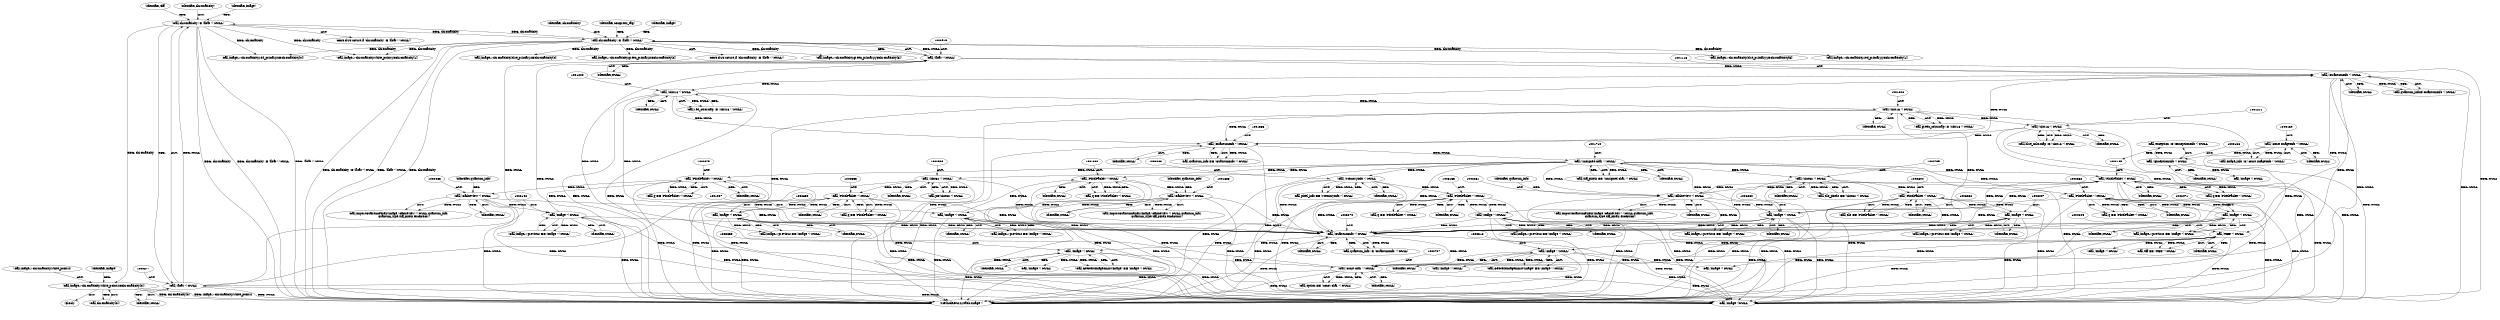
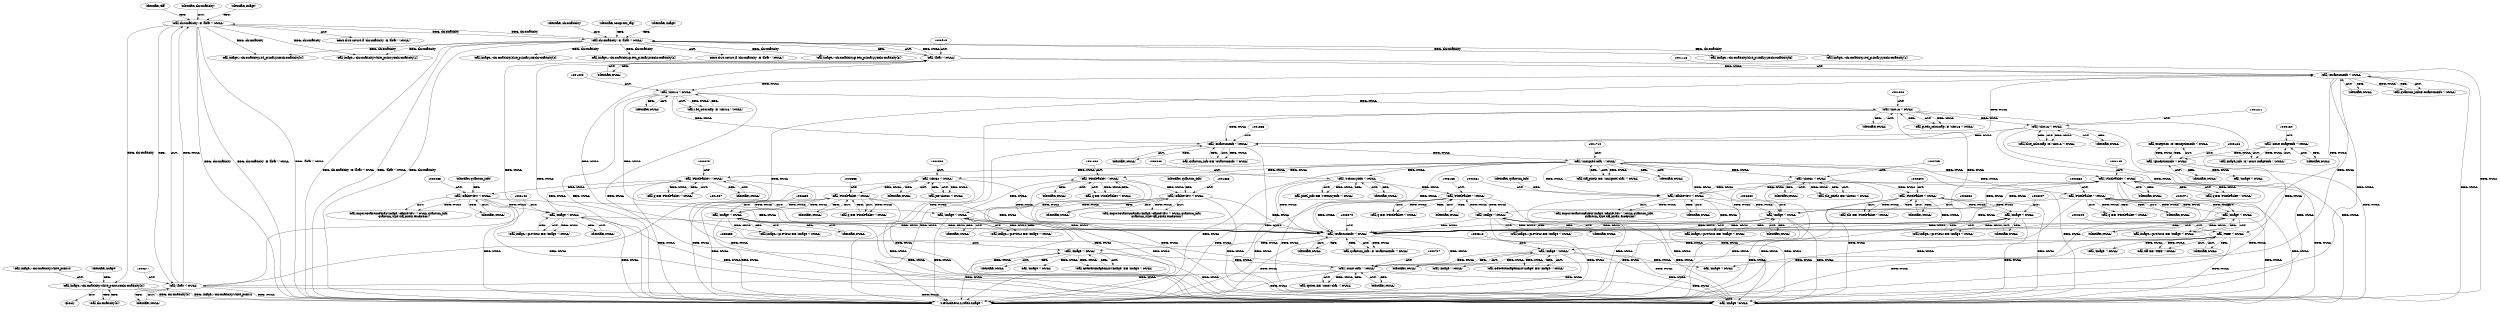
  digraph {
    n1 [label="(Call,image->chromaticity.white_point.x=chromaticity[0])"]
    n2 [label="(Block,)"]
    n3 [label="(Call,chromaticity[0])"]
    n4 [label="(MethodReturn,static Image *)"]
    n5 [label="(Call,chromaticity != (float *) NULL)"]
    n6 [label="(Call,chromaticity != (float *) NULL)"]
    n7 [label="(Call,(float *) NULL)"]
    n8 [label="(Call,image->chromaticity.red_primary.x=chromaticity[0])"]
    n9 [label="(Call,image->chromaticity.white_point.y=chromaticity[1])"]
    n10 [label="(ControlStructure,if (chromaticity != (float *) NULL))"]
    n11 [label="(Call,(float *) NULL)"]
    n12 [label="(Call,image->chromaticity.blue_primary.y=chromaticity[5])"]
    n13 [label="(Call,image->chromaticity.red_primary.y=chromaticity[1])"]
    n14 [label="(Call,image->chromaticity.blue_primary.x=chromaticity[4])"]
    n15 [label="(Call,image->chromaticity.green_primary.x=chromaticity[2])"]
    n16 [label="(ControlStructure,if (chromaticity != (float *) NULL))"]
    n17 [label="(Call,image->chromaticity.green_primary.y=chromaticity[3])"]
    n18 [label="(Call,(QuantumInfo *) NULL)"]
    n19 [label="(Call,(Image *)NULL)"]
    n20 [label="(Identifier,NULL)"]
    n21 [label="(Identifier,NULL)"]
    n22 [label="(Call,(QuantumInfo *) NULL)"]
    n23 [label="(Call,(QuantumInfo *) NULL)"]
    n24 [label="(Call,(uint16 *) NULL)"]
    n25 [label="(Identifier,NULL)"]
    n26 [label="(Call,quantum_info=(QuantumInfo *) NULL)"]
    n27 [label="(Call,(const char *) NULL)"]
    n28 [label="(Identifier,NULL)"]
    n29 [label="(Call,option == (const char *) NULL)"]
    n30 [label="(Call,(Image *) NULL)"]
    n31 [label="(Identifier,NULL)"]
    n32 [label="(Call,quantum_info != (QuantumInfo *) NULL)"]
    n33 [label="(Call,(Image *) NULL)"]
    n34 [label="(Call,GetNextImageInList(image) == (Image *) NULL)"]
    n35 [label="(Identifier,NULL)"]
    n36 [label="(Call,(Image *) NULL)"]
    n37 [label="(Call,(PixelPacket *) NULL)"]
    n38 [label="(Call,image->previous == (Image *) NULL)"]
    n39 [label="(Identifier,NULL)"]
    n40 [label="(Call,(CacheView *) NULL)"]
    n41 [label="(Call,q == (PixelPacket *) NULL)"]
    n42 [label="(Identifier,NULL)"]
    n43 [label="(Call,ImportQuantumPixels(image,(CacheView *) NULL,quantum_info,\n            quantum_type,tiff_pixels,exception))"]
    n44 [label="(Identifier,NULL)"]
    n45 [label="(Call,(unsigned char *) NULL)"]
    n46 [label="(Call,(uint32 *) NULL)"]
    n47 [label="(Call,(PixelPacket *) NULL)"]
    n48 [label="(Call,(Image *) NULL)"]
    n49 [label="(Call,(CacheView *) NULL)"]
    n50 [label="(Call,(PixelPacket *) NULL)"]
    n51 [label="(Call,(MemoryInfo *) NULL)"]
    n52 [label="(Call,(PixelPacket *) NULL)"]
    n53 [label="(Call,(uint32 *) NULL)"]
    n54 [label="(Call,tiff_pixels == (unsigned char *) NULL)"]
    n55 [label="(Identifier,NULL)"]
    n56 [label="(Call,(PixelPacket *) NULL)"]
    n57 [label="(Identifier,NULL)"]
    n58 [label="(Call,p=(uint32 *) NULL)"]
    n59 [label="(Identifier,NULL)"]
    n60 [label="(Call,q == (PixelPacket *) NULL)"]
    n61 [label="(Identifier,NULL)"]
    n62 [label="(Call,image->previous == (Image *) NULL)"]
    n63 [label="(Identifier,NULL)"]
    n64 [label="(Call,ImportQuantumPixels(image,(CacheView *) NULL,quantum_info,\n              quantum_type,tiff_pixels,exception))"]
    n65 [label="(Call,(CacheView *) NULL)"]
    n66 [label="(Identifier,NULL)"]
    n67 [label="(Call,q == (PixelPacket *) NULL)"]
    n68 [label="(Call,(PixelPacket *) NULL)"]
    n69 [label="(Identifier,NULL)"]
    n70 [label="(Call,pixel_info == (MemoryInfo *) NULL)"]
    n71 [label="(Call,(Image *) NULL)"]
    n72 [label="(Call,q == (PixelPacket *) NULL)"]
    n73 [label="(Identifier,NULL)"]
    n74 [label="(Call,(PixelPacket *) NULL)"]
    n75 [label="(Identifier,NULL)"]
    n76 [label="(Call,tile_pixels == (uint32 *) NULL)"]
    n77 [label="(Call,quantum_info == (QuantumInfo *) NULL)"]
    n78 [label="(Identifier,NULL)"]
    n79 [label="(Call,(uint16 *) NULL)"]
    n80 [label="(Call,blue_colormap != (uint16 *) NULL)"]
    n81 [label="(Identifier,NULL)"]
    n82 [label="(Call,(uint16 *) NULL)"]
    n83 [label="(Call,green_colormap != (uint16 *) NULL)"]
    n84 [label="(Identifier,NULL)"]
    n85 [label="(Identifier,NULL)"]
    n86 [label="(Call,red_colormap != (uint16 *) NULL)"]
    n87 [label="(Call,(Image *) NULL)"]
    n88 [label="(Identifier,NULL)"]
    n89 [label="(Call,q == (PixelPacket *) NULL)"]
    n90 [label="(Identifier,NULL)"]
    n91 [label="(Call,image->previous == (Image *) NULL)"]
    n92 [label="(Call,(Image *) NULL)"]
    n93 [label="(Call,ImportQuantumPixels(image,(CacheView *) NULL,quantum_info,\n            quantum_type,tiff_pixels,exception))"]
    n94 [label="(Identifier,NULL)"]
    n95 [label="(Identifier,NULL)"]
    n96 [label="(Call,image->previous == (Image *) NULL)"]
    n97 [label="(Call,(Image *) NULL)"]
    n98 [label="(Call,image->previous == (Image *) NULL)"]
    n99 [label="(Identifier,NULL)"]
    n100 [label="(Call,q == (PixelPacket *) NULL)"]
    n101 [label="(Identifier,NULL)"]
    n102 [label="(Identifier,NULL)"]
    n103 [label="(Call,image->previous == (Image *) NULL)"]
    n104 [label="(Call,(Image *) NULL)"]
    n105 [label="(Call,tile == (PixelPacket *) NULL)"]
    n106 [label="(Identifier,NULL)"]
    n107 [label="(Call,image->previous == (Image *) NULL)"]
    n108 [label="(Identifier,NULL)"]
    n109 [label="(Call,(Image *) NULL)"]
    n110 [label="(Call,(Image *) NULL)"]
    n111 [label="(Identifier,NULL)"]
    n112 [label="(Call,(Image *) NULL)"]
    n113 [label="(Call,GetNextImageInList(image) == (Image *) NULL)"]
    n114 [label="(Call,(TIFF *) NULL)"]
    n115 [label="(Call,(Image *) NULL)"]
    n116 [label="(Call,tiff == (TIFF *) NULL)"]
    n117 [label="(Identifier,NULL)"]
    n118 [label="(Call,(ExceptionInfo *) NULL)"]
    n119 [label="(Call,(Image *) NULL)"]
    n120 [label="(Identifier,NULL)"]
    n121 [label="(Call,exception != (ExceptionInfo *) NULL)"]
    n122 [label="(Call,(const ImageInfo *) NULL)"]
    n123 [label="(Identifier,NULL)"]
    n124 [label="(Call,image_info != (const ImageInfo *) NULL)"]
    n125 [label="(Identifier,chromaticity)"]
    n126 [label="(Identifier,compress_tag)"]
    n127 [label="(Identifier,image)"]
    n128 [label="(Identifier,quantum_info)"]
    n129 [label="(Identifier,tiff)"]
    n130 [label="(Identifier,image)"]
    n131 [label="(Identifier,chromaticity)"]
    n132 [label="(Identifier,image)"]
    n133 [label="(Identifier,quantum_info)"]
    n134 [label="(Identifier,quantum_info)"]
    n135 [label="(Call,image->chromaticity.white_point.x)"]
    1000915
    1000877
    1000737
    1003270
    1002102
    1002083
    1002075
    1001710
    1001383
    1001211
    1001206
    1001200
    1001116
    1002533
    1002650
    1002500
    1002185
    1002280
    1002261
    1001888
    1001880
    1001907
    1003232
    1003153
    1003083
    1002352
    1002471
    1002739
    1002804
    1003007
    1000318
    1000244
    1000186
    1000159
    1003353
    n1 -> n2 [label="AST: "]
    n1 -> n3 [label="CFG: "]
    n1 -> n4 [label="DDG: image->chromaticity.white_point.x"]
    n1 -> n4 [label="DDG: chromaticity[0]"]
-   n3 -> n1 [label="AST: "]
+   n3 -> n1 [label="CFG: "]
    n5 -> n1 [label="DDG: chromaticity"]
    n5 -> n4 [label="DDG: chromaticity != (float *) NULL"]
    n5 -> n4 [label="DDG: (float *) NULL"]
    n5 -> n4 [label="DDG: chromaticity"]
    n5 -> n6 [label="DDG: chromaticity"]
    n5 -> n7 [label="CFG: "]
    n5 -> n8 [label="DDG: chromaticity"]
    n5 -> n9 [label="DDG: chromaticity"]
    n5 -> n10 [label="AST: "]
    n6 -> n4 [label="DDG: chromaticity != (float *) NULL"]
    n6 -> n4 [label="DDG: (float *) NULL"]
    n6 -> n4 [label="DDG: chromaticity"]
    n6 -> n5 [label="DDG: chromaticity"]
    n6 -> n8 [label="DDG: chromaticity"]
    n6 -> n9 [label="DDG: chromaticity"]
    n6 -> n11 [label="CFG: "]
    n6 -> n12 [label="DDG: chromaticity"]
    n6 -> n13 [label="DDG: chromaticity"]
    n6 -> n14 [label="DDG: chromaticity"]
    n6 -> n15 [label="DDG: chromaticity"]
    n6 -> n16 [label="AST: "]
    n6 -> n17 [label="DDG: chromaticity"]
    n7 -> n4 [label="DDG: NULL"]
    n7 -> n5 [label="AST: "]
    n7 -> n5 [label="DDG: NULL"]
    n7 -> n11 [label="DDG: NULL"]
    n7 -> n18 [label="DDG: NULL"]
    n7 -> n19 [label="DDG: NULL"]
    n7 -> n20 [label="CFG: "]
    n11 -> n4 [label="DDG: NULL"]
    n11 -> n6 [label="AST: "]
    n11 -> n6 [label="DDG: NULL"]
    n11 -> n18 [label="DDG: NULL"]
    n11 -> n19 [label="DDG: NULL"]
    n11 -> n21 [label="CFG: "]
    n18 -> n4 [label="DDG: NULL"]
    n18 -> n19 [label="DDG: NULL"]
    n18 -> n22 [label="DDG: NULL"]
    n18 -> n23 [label="DDG: NULL"]
    n18 -> n24 [label="DDG: NULL"]
    n18 -> n25 [label="CFG: "]
    n18 -> n26 [label="AST: "]
    n18 -> n26 [label="DDG: NULL"]
    n20 -> n7 [label="AST: "]
    n21 -> n11 [label="AST: "]
    n22 -> n4 [label="DDG: NULL"]
    n22 -> n19 [label="DDG: NULL"]
    n22 -> n27 [label="DDG: NULL"]
    n22 -> n30 [label="DDG: NULL"]
    n22 -> n31 [label="CFG: "]
    n22 -> n32 [label="AST: "]
    n22 -> n32 [label="DDG: NULL"]
    n23 -> n4 [label="DDG: NULL"]
    n23 -> n19 [label="DDG: NULL"]
    n23 -> n45 [label="DDG: NULL"]
    n23 -> n77 [label="AST: "]
    n23 -> n77 [label="DDG: NULL"]
    n23 -> n78 [label="CFG: "]
    n24 -> n4 [label="DDG: NULL"]
    n24 -> n19 [label="DDG: NULL"]
    n24 -> n22 [label="DDG: NULL"]
    n24 -> n23 [label="DDG: NULL"]
    n24 -> n82 [label="DDG: NULL"]
    n24 -> n85 [label="CFG: "]
    n24 -> n86 [label="AST: "]
    n24 -> n86 [label="DDG: NULL"]
    n25 -> n18 [label="AST: "]
    n26 -> n18 [label="CFG: "]
    n27 -> n4 [label="DDG: NULL"]
    n27 -> n7 [label="DDG: NULL"]
    n27 -> n11 [label="DDG: NULL"]
    n27 -> n18 [label="DDG: NULL"]
    n27 -> n19 [label="DDG: NULL"]
    n27 -> n28 [label="CFG: "]
    n27 -> n29 [label="AST: "]
    n27 -> n29 [label="DDG: NULL"]
    n28 -> n27 [label="AST: "]
    n29 -> n27 [label="CFG: "]
    n30 -> n4 [label="DDG: NULL"]
    n30 -> n19 [label="DDG: NULL"]
    n30 -> n27 [label="DDG: NULL"]
    n30 -> n33 [label="DDG: NULL"]
    n30 -> n34 [label="AST: "]
    n30 -> n34 [label="DDG: NULL"]
    n30 -> n35 [label="CFG: "]
    n31 -> n22 [label="AST: "]
    n32 -> n22 [label="CFG: "]
    n34 -> n30 [label="CFG: "]
    n35 -> n30 [label="AST: "]
    n36 -> n4 [label="DDG: NULL"]
    n36 -> n19 [label="DDG: NULL"]
    n36 -> n22 [label="DDG: NULL"]
    n36 -> n37 [label="DDG: NULL"]
    n36 -> n38 [label="AST: "]
    n36 -> n38 [label="DDG: NULL"]
    n36 -> n39 [label="CFG: "]
    n37 -> n4 [label="DDG: NULL"]
    n37 -> n19 [label="DDG: NULL"]
    n37 -> n22 [label="DDG: NULL"]
    n37 -> n40 [label="DDG: NULL"]
    n37 -> n41 [label="AST: "]
    n37 -> n41 [label="DDG: NULL"]
    n37 -> n42 [label="CFG: "]
    n38 -> n36 [label="CFG: "]
    n39 -> n36 [label="AST: "]
    n40 -> n4 [label="DDG: NULL"]
    n40 -> n19 [label="DDG: NULL"]
    n40 -> n22 [label="DDG: NULL"]
    n40 -> n36 [label="DDG: NULL"]
    n40 -> n43 [label="AST: "]
    n40 -> n43 [label="DDG: NULL"]
    n40 -> n44 [label="CFG: "]
    n41 -> n37 [label="CFG: "]
    n42 -> n37 [label="AST: "]
    n44 -> n40 [label="AST: "]
    n45 -> n4 [label="DDG: NULL"]
    n45 -> n19 [label="DDG: NULL"]
    n45 -> n22 [label="DDG: NULL"]
    n45 -> n37 [label="DDG: NULL"]
    n45 -> n46 [label="DDG: NULL"]
    n45 -> n47 [label="DDG: NULL"]
    n45 -> n48 [label="DDG: NULL"]
    n45 -> n49 [label="DDG: NULL"]
    n45 -> n50 [label="DDG: NULL"]
    n45 -> n51 [label="DDG: NULL"]
    n45 -> n52 [label="DDG: NULL"]
    n45 -> n53 [label="DDG: NULL"]
    n45 -> n54 [label="AST: "]
    n45 -> n54 [label="DDG: NULL"]
    n45 -> n55 [label="CFG: "]
    n46 -> n4 [label="DDG: NULL"]
    n46 -> n19 [label="DDG: NULL"]
    n46 -> n22 [label="DDG: NULL"]
    n46 -> n56 [label="DDG: NULL"]
    n46 -> n57 [label="CFG: "]
    n46 -> n58 [label="AST: "]
    n46 -> n58 [label="DDG: NULL"]
    n47 -> n4 [label="DDG: NULL"]
    n47 -> n19 [label="DDG: NULL"]
    n47 -> n22 [label="DDG: NULL"]
    n47 -> n48 [label="DDG: NULL"]
    n47 -> n49 [label="DDG: NULL"]
    n47 -> n59 [label="CFG: "]
    n47 -> n60 [label="AST: "]
    n47 -> n60 [label="DDG: NULL"]
    n48 -> n4 [label="DDG: NULL"]
    n48 -> n19 [label="DDG: NULL"]
    n48 -> n22 [label="DDG: NULL"]
    n48 -> n47 [label="DDG: NULL"]
    n48 -> n61 [label="CFG: "]
    n48 -> n62 [label="AST: "]
    n48 -> n62 [label="DDG: NULL"]
    n49 -> n4 [label="DDG: NULL"]
    n49 -> n19 [label="DDG: NULL"]
    n49 -> n22 [label="DDG: NULL"]
    n49 -> n47 [label="DDG: NULL"]
    n49 -> n48 [label="DDG: NULL"]
    n49 -> n63 [label="CFG: "]
    n49 -> n64 [label="AST: "]
    n49 -> n64 [label="DDG: NULL"]
    n50 -> n4 [label="DDG: NULL"]
    n50 -> n19 [label="DDG: NULL"]
    n50 -> n22 [label="DDG: NULL"]
    n50 -> n65 [label="DDG: NULL"]
    n50 -> n66 [label="CFG: "]
    n50 -> n67 [label="AST: "]
    n50 -> n67 [label="DDG: NULL"]
    n51 -> n4 [label="DDG: NULL"]
    n51 -> n19 [label="DDG: NULL"]
    n51 -> n22 [label="DDG: NULL"]
    n51 -> n68 [label="DDG: NULL"]
    n51 -> n69 [label="CFG: "]
    n51 -> n70 [label="AST: "]
    n51 -> n70 [label="DDG: NULL"]
    n52 -> n4 [label="DDG: NULL"]
    n52 -> n19 [label="DDG: NULL"]
    n52 -> n22 [label="DDG: NULL"]
    n52 -> n71 [label="DDG: NULL"]
    n52 -> n72 [label="AST: "]
    n52 -> n72 [label="DDG: NULL"]
    n52 -> n73 [label="CFG: "]
    n53 -> n4 [label="DDG: NULL"]
    n53 -> n19 [label="DDG: NULL"]
    n53 -> n22 [label="DDG: NULL"]
    n53 -> n74 [label="DDG: NULL"]
    n53 -> n75 [label="CFG: "]
    n53 -> n76 [label="AST: "]
    n53 -> n76 [label="DDG: NULL"]
    n54 -> n45 [label="CFG: "]
    n55 -> n45 [label="AST: "]
    n56 -> n4 [label="DDG: NULL"]
    n56 -> n19 [label="DDG: NULL"]
    n56 -> n22 [label="DDG: NULL"]
    n56 -> n87 [label="DDG: NULL"]
    n56 -> n88 [label="CFG: "]
    n56 -> n89 [label="AST: "]
    n56 -> n89 [label="DDG: NULL"]
    n57 -> n46 [label="AST: "]
    n58 -> n46 [label="CFG: "]
    n59 -> n47 [label="AST: "]
    n60 -> n47 [label="CFG: "]
    n61 -> n48 [label="AST: "]
    n62 -> n48 [label="CFG: "]
    n63 -> n49 [label="AST: "]
    n65 -> n4 [label="DDG: NULL"]
    n65 -> n19 [label="DDG: NULL"]
    n65 -> n22 [label="DDG: NULL"]
    n65 -> n92 [label="DDG: NULL"]
    n65 -> n93 [label="AST: "]
    n65 -> n93 [label="DDG: NULL"]
    n65 -> n94 [label="CFG: "]
    n66 -> n50 [label="AST: "]
    n67 -> n50 [label="CFG: "]
    n68 -> n4 [label="DDG: NULL"]
    n68 -> n19 [label="DDG: NULL"]
    n68 -> n22 [label="DDG: NULL"]
    n68 -> n97 [label="DDG: NULL"]
    n68 -> n100 [label="AST: "]
    n68 -> n100 [label="DDG: NULL"]
    n68 -> n101 [label="CFG: "]
    n69 -> n51 [label="AST: "]
    n70 -> n51 [label="CFG: "]
    n71 -> n4 [label="DDG: NULL"]
    n71 -> n19 [label="DDG: NULL"]
    n71 -> n22 [label="DDG: NULL"]
    n71 -> n52 [label="DDG: NULL"]
    n71 -> n102 [label="CFG: "]
    n71 -> n103 [label="AST: "]
    n71 -> n103 [label="DDG: NULL"]
    n72 -> n52 [label="CFG: "]
    n73 -> n52 [label="AST: "]
    n74 -> n4 [label="DDG: NULL"]
    n74 -> n19 [label="DDG: NULL"]
    n74 -> n22 [label="DDG: NULL"]
    n74 -> n104 [label="DDG: NULL"]
    n74 -> n105 [label="AST: "]
    n74 -> n105 [label="DDG: NULL"]
    n74 -> n106 [label="CFG: "]
    n75 -> n53 [label="AST: "]
    n76 -> n53 [label="CFG: "]
    n77 -> n23 [label="CFG: "]
    n78 -> n23 [label="AST: "]
    n79 -> n4 [label="DDG: NULL"]
    n79 -> n19 [label="DDG: NULL"]
    n79 -> n22 [label="DDG: NULL"]
    n79 -> n23 [label="DDG: NULL"]
    n79 -> n80 [label="AST: "]
    n79 -> n80 [label="DDG: NULL"]
    n79 -> n81 [label="CFG: "]
    n80 -> n79 [label="CFG: "]
    n81 -> n79 [label="AST: "]
    n82 -> n4 [label="DDG: NULL"]
    n82 -> n19 [label="DDG: NULL"]
    n82 -> n22 [label="DDG: NULL"]
    n82 -> n23 [label="DDG: NULL"]
    n82 -> n79 [label="DDG: NULL"]
    n82 -> n83 [label="AST: "]
    n82 -> n83 [label="DDG: NULL"]
    n82 -> n84 [label="CFG: "]
    n83 -> n82 [label="CFG: "]
    n84 -> n82 [label="AST: "]
    n85 -> n24 [label="AST: "]
    n86 -> n24 [label="CFG: "]
    n87 -> n4 [label="DDG: NULL"]
    n87 -> n19 [label="DDG: NULL"]
    n87 -> n22 [label="DDG: NULL"]
    n87 -> n56 [label="DDG: NULL"]
    n87 -> n90 [label="CFG: "]
    n87 -> n91 [label="AST: "]
    n87 -> n91 [label="DDG: NULL"]
    n88 -> n56 [label="AST: "]
    n89 -> n56 [label="CFG: "]
    n90 -> n87 [label="AST: "]
    n91 -> n87 [label="CFG: "]
    n92 -> n4 [label="DDG: NULL"]
    n92 -> n19 [label="DDG: NULL"]
    n92 -> n22 [label="DDG: NULL"]
    n92 -> n50 [label="DDG: NULL"]
    n92 -> n95 [label="CFG: "]
    n92 -> n96 [label="AST: "]
    n92 -> n96 [label="DDG: NULL"]
    n94 -> n65 [label="AST: "]
    n95 -> n92 [label="AST: "]
    n96 -> n92 [label="CFG: "]
    n97 -> n4 [label="DDG: NULL"]
    n97 -> n19 [label="DDG: NULL"]
    n97 -> n22 [label="DDG: NULL"]
    n97 -> n68 [label="DDG: NULL"]
    n97 -> n98 [label="AST: "]
    n97 -> n98 [label="DDG: NULL"]
    n97 -> n99 [label="CFG: "]
    n98 -> n97 [label="CFG: "]
    n99 -> n97 [label="AST: "]
    n100 -> n68 [label="CFG: "]
    n101 -> n68 [label="AST: "]
    n102 -> n71 [label="AST: "]
    n103 -> n71 [label="CFG: "]
    n104 -> n4 [label="DDG: NULL"]
    n104 -> n19 [label="DDG: NULL"]
    n104 -> n22 [label="DDG: NULL"]
    n104 -> n74 [label="DDG: NULL"]
    n104 -> n107 [label="AST: "]
    n104 -> n107 [label="DDG: NULL"]
    n104 -> n108 [label="CFG: "]
    n105 -> n74 [label="CFG: "]
    n106 -> n74 [label="AST: "]
    n107 -> n104 [label="CFG: "]
    n108 -> n104 [label="AST: "]
    n109 -> n4 [label="DDG: NULL"]
    n109 -> n19 [label="DDG: NULL"]
    n109 -> n27 [label="DDG: NULL"]
    n109 -> n110 [label="DDG: NULL"]
    n109 -> n111 [label="CFG: "]
    n109 -> n112 [label="DDG: NULL"]
    n109 -> n113 [label="AST: "]
    n109 -> n113 [label="DDG: NULL"]
    n111 -> n109 [label="AST: "]
    n113 -> n109 [label="CFG: "]
    n114 -> n4 [label="DDG: NULL"]
    n114 -> n19 [label="DDG: NULL"]
-   n114 -> n27 [label="DDG: NULL"]
    n114 -> n109 [label="DDG: NULL"]
    n114 -> n110 [label="DDG: NULL"]
    n114 -> n115 [label="DDG: NULL"]
    n114 -> n116 [label="AST: "]
    n114 -> n116 [label="DDG: NULL"]
    n114 -> n117 [label="CFG: "]
    n117 -> n114 [label="AST: "]
    n118 -> n114 [label="DDG: NULL"]
    n118 -> n119 [label="DDG: NULL"]
    n118 -> n120 [label="CFG: "]
    n118 -> n121 [label="AST: "]
    n118 -> n121 [label="DDG: NULL"]
    n120 -> n118 [label="AST: "]
-   n121 -> 1002185 [label="CFG: "]
+   n121 -> n118 [label="CFG: "]
    n122 -> n118 [label="DDG: NULL"]
    n122 -> n123 [label="CFG: "]
    n122 -> n124 [label="AST: "]
    n122 -> n124 [label="DDG: NULL"]
    n123 -> n122 [label="AST: "]
    n124 -> n122 [label="AST: "]
    n125 -> n6 [label="AST: "]
    n126 -> n6 [label="CFG: "]
    n127 -> n1 [label="CFG: "]
    n128 -> n49 [label="CFG: "]
    n129 -> n5 [label="CFG: "]
    n130 -> n6 [label="CFG: "]
    n131 -> n5 [label="AST: "]
    n132 -> n5 [label="CFG: "]
    n133 -> n65 [label="CFG: "]
    n134 -> n40 [label="CFG: "]
    n135 -> n1 [label="AST: "]
    1000915 -> n11 [label="AST: "]
    1000877 -> n7 [label="AST: "]
    1000737 -> n27 [label="AST: "]
    1003270 -> n22 [label="AST: "]
    1002102 -> n36 [label="AST: "]
    1002083 -> n40 [label="AST: "]
    1002075 -> n37 [label="AST: "]
    1001710 -> n45 [label="AST: "]
    1001383 -> n23 [label="AST: "]
    1001211 -> n79 [label="AST: "]
    1001206 -> n82 [label="AST: "]
    1001200 -> n24 [label="AST: "]
    1001116 -> n18 [label="AST: "]
    1002533 -> n56 [label="AST: "]
    1002650 -> n87 [label="AST: "]
    1002500 -> n46 [label="AST: "]
    1002185 -> n47 [label="AST: "]
    1002280 -> n48 [label="AST: "]
    1002261 -> n49 [label="AST: "]
    1001888 -> n65 [label="AST: "]
    1001880 -> n50 [label="AST: "]
    1001907 -> n92 [label="AST: "]
    1003232 -> n97 [label="AST: "]
    1003153 -> n68 [label="AST: "]
    1003083 -> n51 [label="AST: "]
    1002352 -> n52 [label="AST: "]
    1002471 -> n71 [label="AST: "]
    1002739 -> n53 [label="AST: "]
    1002804 -> n74 [label="AST: "]
    1003007 -> n104 [label="AST: "]
    1000318 -> n109 [label="AST: "]
    1000244 -> n114 [label="AST: "]
    1000186 -> n118 [label="AST: "]
    1000159 -> n122 [label="AST: "]
    1003353 -> n30 [label="AST: "]
  }
